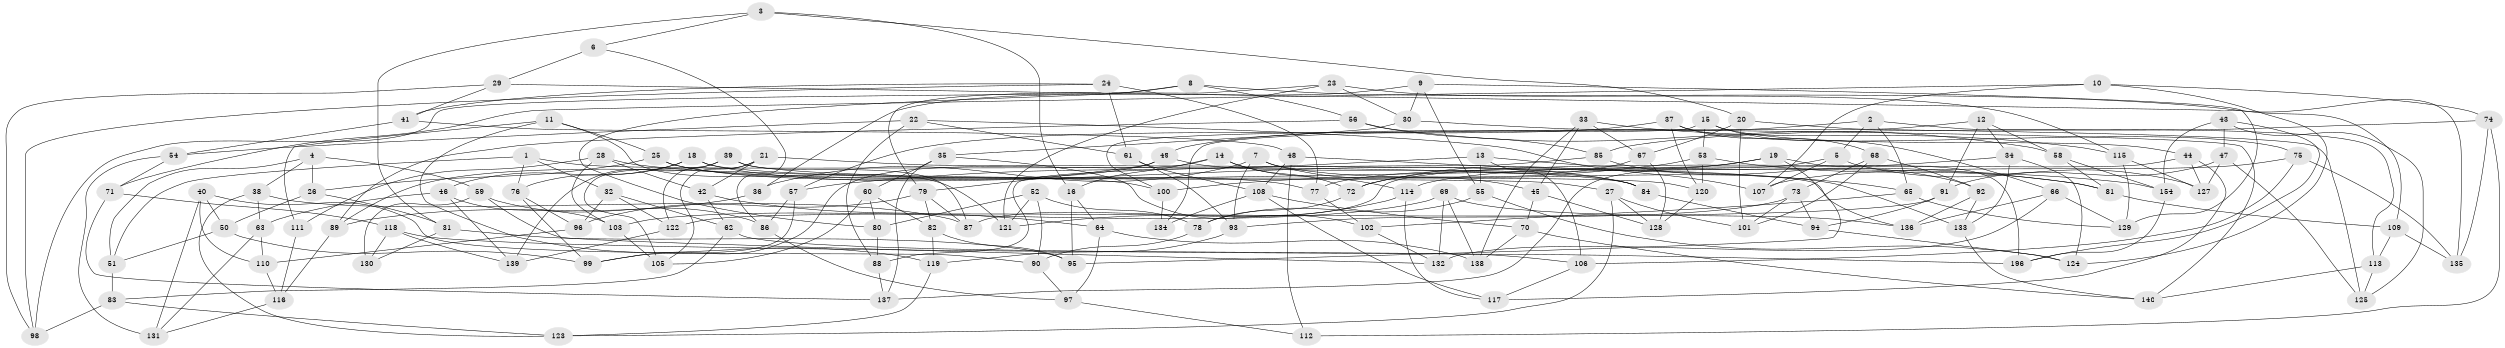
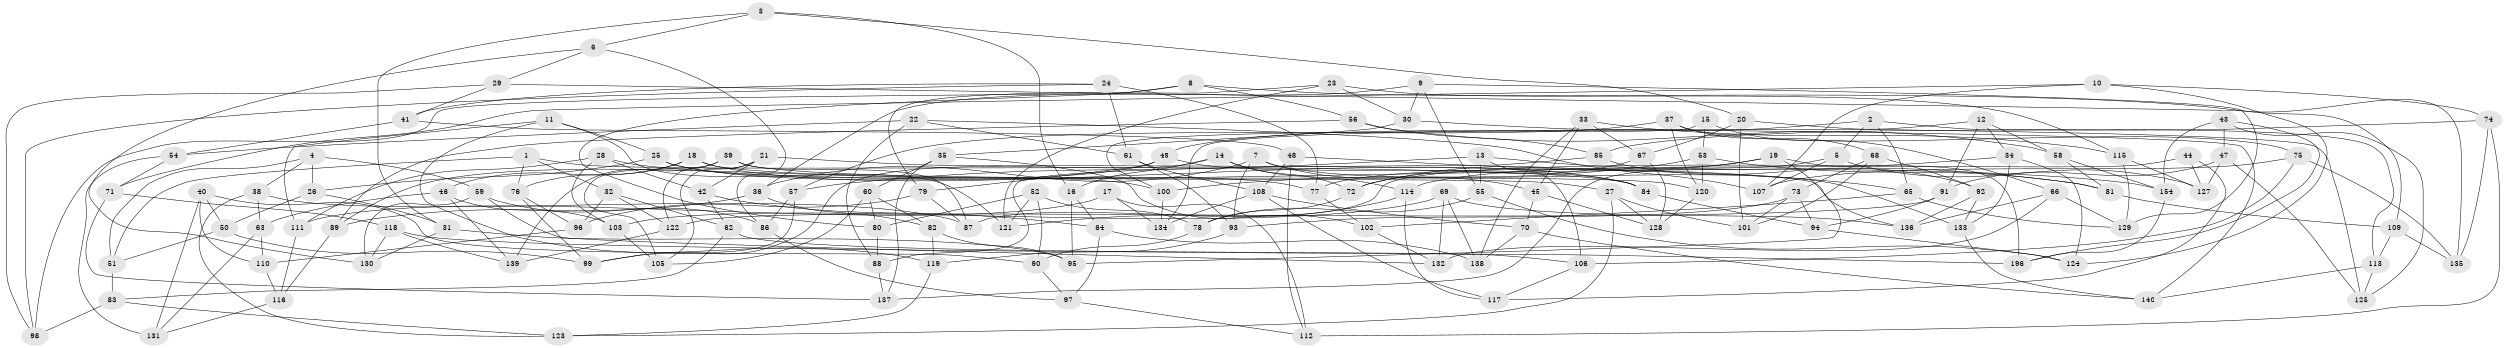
  graph {
    node [color=gray90 style=filled]
    1
    32
    51
    76
    84
    122
    62
    96
    83
    99
    94
    2
    5
    49
    65
    113
    107
    127
    137
    79
    89
    129
    102
    125
    140
    3
    6
    16
    20
    31
    29
    86
    130
    64
    95
    67
    101
    4
    26
    38
    59
    50
    123
    63
    87
    132
    98
    41
    135
    97
    7
    36
    45
    93
    133
    82
    70
    128
    119
    8
    56
    80
    109
    58
    85
    88
    9
    30
    55
    35
    124
    78
    10
    71
    74
    118
    112
    11
    25
    111
    121
    100
    77
    116
    12
    34
    91
    134
    114
    81
    n91 [label=154]
    13
    57
    106
    117
    14
    72
    15
    44
    53
    66
    120
    136
    138
+   17
    18
    27
    46
    103
    139
    19
    n112 [label=196]
    21
    42
    105
    22
    54
    61
    131
    108
    23
    115
    24
    48
    28
    60
    110
    33
    37
    68
    75
    73
    92
    39
    40
    90
    43
    47
    52
    69
    1 -- 32
    1 -- 51
    1 -- 76
    1 -- 84
    32 -- 122
    32 -- 62
    32 -- 96
    51 -- 83
    76 -- 96
    76 -- 99
    84 -- 94
    122 -- 139
    62 -- 83
    62 -- 106
    96 -- 110
    83 -- 123
    83 -- 98
    94 -- 124
    2 -- 5
    2 -- 49
    2 -- 65
    2 -- 113
    5 -- 107
    5 -- 127
    5 -- 137
    49 -- 84
    49 -- 79
    49 -- 89
    65 -- 129
    65 -- 102
    113 -- 125
    113 -- 140
    79 -- 96
    79 -- 87
    89 -- 116
    102 -- 132
    3 -- 6
    3 -- 16
    3 -- 20
    3 -- 31
    6 -- 29
    6 -- 86
+   6 -- 130
    16 -- 64
    16 -- 95
    20 -- 125
    20 -- 67
    20 -- 101
    31 -- 130
    31 -- 95
    29 -- 98
    29 -- 41
    29 -- 135
    86 -- 97
    64 -- 97
    64 -- 138
    67 -- 128
    67 -- 72
    4 -- 51
    4 -- 26
    4 -- 38
    4 -- 59
    26 -- 31
    26 -- 50
    38 -- 123
    38 -- 63
    38 -- 87
    59 -- 86
    59 -- 130
    59 -- 132
    50 -- 51
    50 -- 99
    63 -- 131
    63 -- 110
    41 -- 54
    41 -- 48
    97 -- 112
    7 -- 36
    7 -- 45
    7 -- 93
    7 -- 133
    36 -- 89
-   79 -- 82
+   36 -- 82
    45 -- 70
    45 -- 128
    93 -- 119
    133 -- 140
    82 -- 95
    82 -- 119
    70 -- 140
    70 -- 138
    119 -- 123
    8 -- 98
    8 -- 56
    8 -- 80
    8 -- 109
    56 -- 89
    56 -- 58
    56 -- 85
    80 -- 88
    109 -- 113
    109 -- 135
    58 -- 81
    58 -- n91
    85 -- 88
    85 -- 92
    88 -- 137
    9 -- 129
    9 -- 36
    9 -- 30
    9 -- 55
    30 -- 140
    30 -- 35
    55 -- 124
    55 -- 78
    35 -- 137
    35 -- 102
    35 -- 60
    78 -- 90
    10 -- 107
    10 -- 124
    10 -- 71
    10 -- 74
    71 -- 137
    71 -- 118
    74 -- 135
    74 -- 85
    74 -- 112
    118 -- 130
    118 -- 139
    118 -- n112
    11 -- 119
    11 -- 25
    11 -- 111
    11 -- 121
    25 -- 26
    25 -- 100
    25 -- 77
    111 -- 116
    100 -- 134
    77 -- 102
    116 -- 131
    12 -- 58
    12 -- 34
    12 -- 91
    12 -- 134
    34 -- 133
    34 -- 124
    34 -- 114
    91 -- 122
    91 -- 94
    114 -- 121
    114 -- 117
    81 -- 109
    n91 -- n112
    13 -- 55
    13 -- 81
    13 -- 57
    13 -- 106
    57 -- 99
    57 -- 86
    106 -- 117
    14 -- 99
    14 -- 16
    14 -- 114
    14 -- 72
    72 -- 78
    15 -- 100
-   15 -- 44
    15 -- 53
    15 -- 66
    44 -- 127
    44 -- 87
    44 -- 117
    53 -- 100
    53 -- 81
    53 -- 120
    66 -- 129
    66 -- 132
    66 -- 136
    120 -- 128
+   17 -- 112
+   17 -- 111
+   17 -- 134
    18 -- 76
    18 -- 84
    18 -- 27
    18 -- 46
    27 -- 101
    27 -- 123
    27 -- 128
    46 -- 63
    46 -- 103
    46 -- 139
    103 -- 105
    19 -- 95
    19 -- 77
    19 -- 72
    19 -- n112
    21 -- 122
    21 -- 136
    21 -- 42
    21 -- 105
    42 -- 62
    42 -- 64
    22 -- 107
    22 -- 88
    22 -- 54
    22 -- 61
    54 -- 71
    54 -- 131
    61 -- 93
    61 -- 108
    108 -- 70
    108 -- 134
    108 -- 117
    23 -- 79
    23 -- 30
    23 -- 121
    23 -- 115
    115 -- 127
    115 -- 129
    24 -- 98
    24 -- 41
    24 -- 77
    24 -- 61
    48 -- 65
    48 -- 112
    48 -- 108
    28 -- 111
    28 -- n91
    28 -- 103
    28 -- 42
    60 -- 82
    60 -- 80
    60 -- 105
    110 -- 116
    33 -- 67
    33 -- 45
    33 -- 138
    33 -- 115
    37 -- 57
    37 -- 120
    37 -- 68
    37 -- 75
    68 -- 101
    68 -- 73
    68 -- 92
    75 -- 107
    75 -- 135
    75 -- 106
    73 -- 94
    73 -- 101
    73 -- 93
    92 -- 133
    92 -- 136
    39 -- 87
    39 -- 120
    39 -- 139
    39 -- 105
    40 -- 50
    40 -- 131
    40 -- 110
    40 -- 90
    90 -- 97
    43 -- 125
    43 -- n91
    43 -- n112
    43 -- 47
    47 -- 127
    47 -- 125
    47 -- 91
    52 -- 80
    52 -- 78
    52 -- 121
    52 -- 90
    69 -- 132
    69 -- 136
    69 -- 138
    69 -- 103
  }
